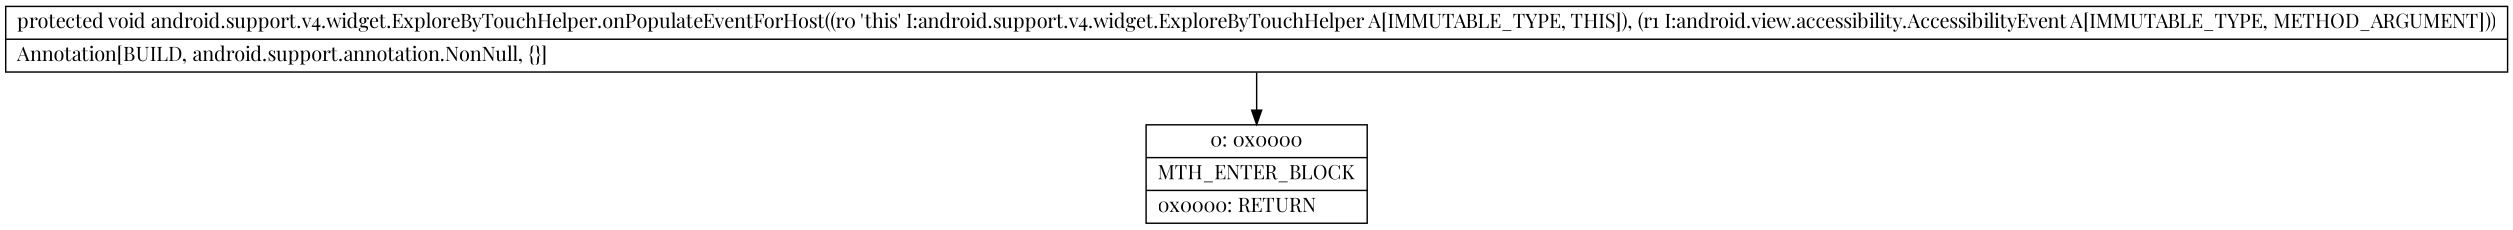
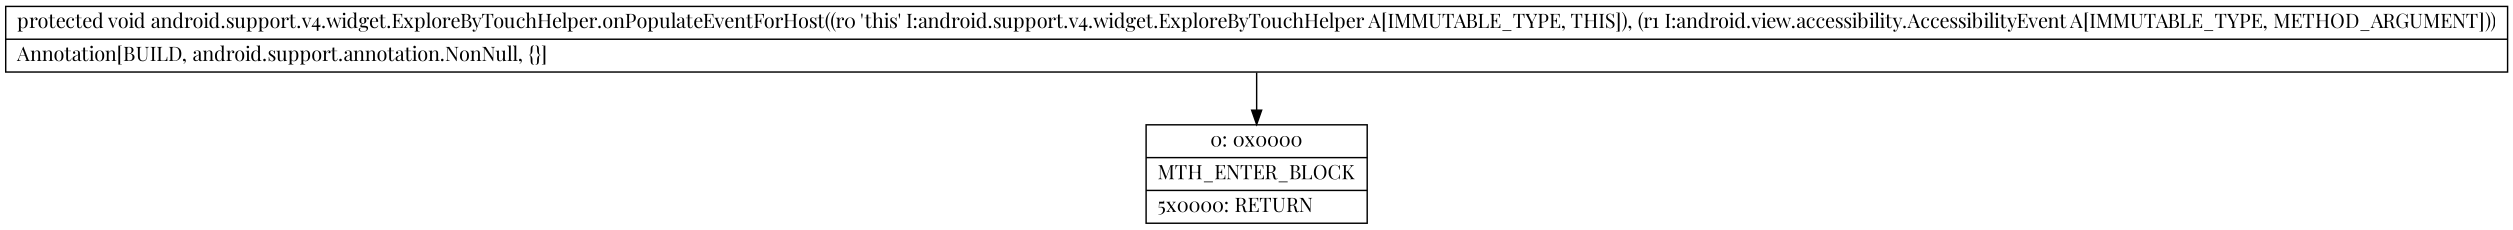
  digraph {
    fontname="Playfair Display"
    node [shape=record fontname="Playfair Display"]
-   n1 [label="{0\:\ 0x0000|MTH_ENTER_BLOCK\l|0x0000: RETURN   \l}"]
+   n1 [label="{0\:\ 0x0000|MTH_ENTER_BLOCK\l|5x0000: RETURN   \l}"]
    n2 [label="{protected void android.support.v4.widget.ExploreByTouchHelper.onPopulateEventForHost((r0 'this' I:android.support.v4.widget.ExploreByTouchHelper A[IMMUTABLE_TYPE, THIS]), (r1 I:android.view.accessibility.AccessibilityEvent A[IMMUTABLE_TYPE, METHOD_ARGUMENT]))  | Annotation[BUILD, android.support.annotation.NonNull, \{\}]\l}"]
    n2 -> n1 [fontname="Playfair Display"]
  }
